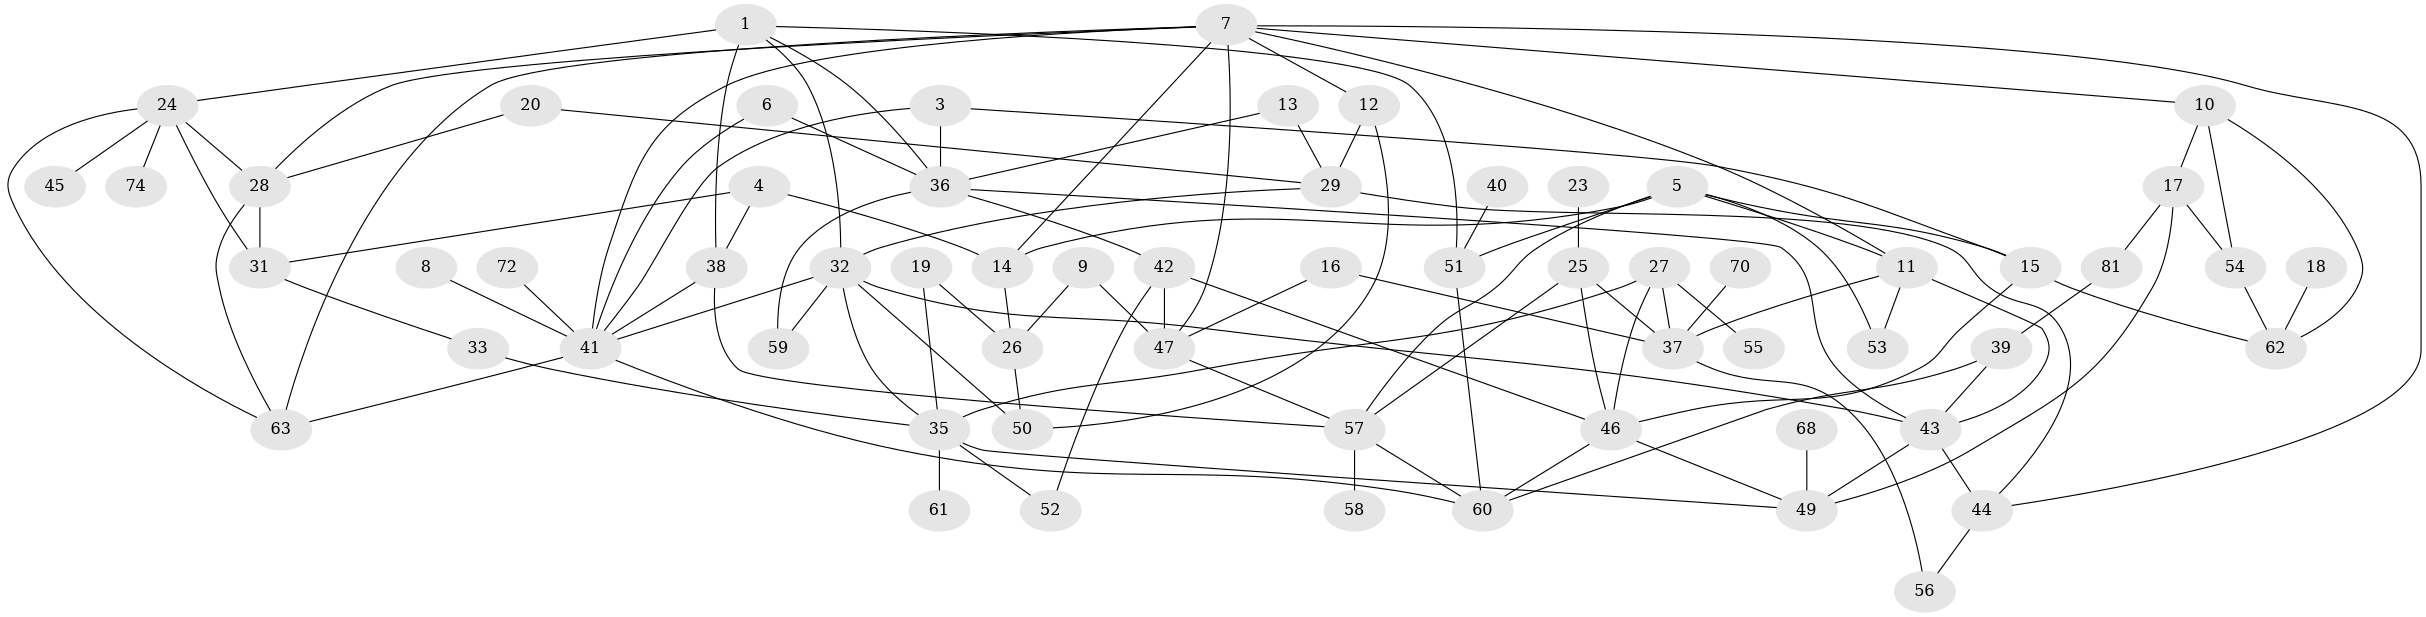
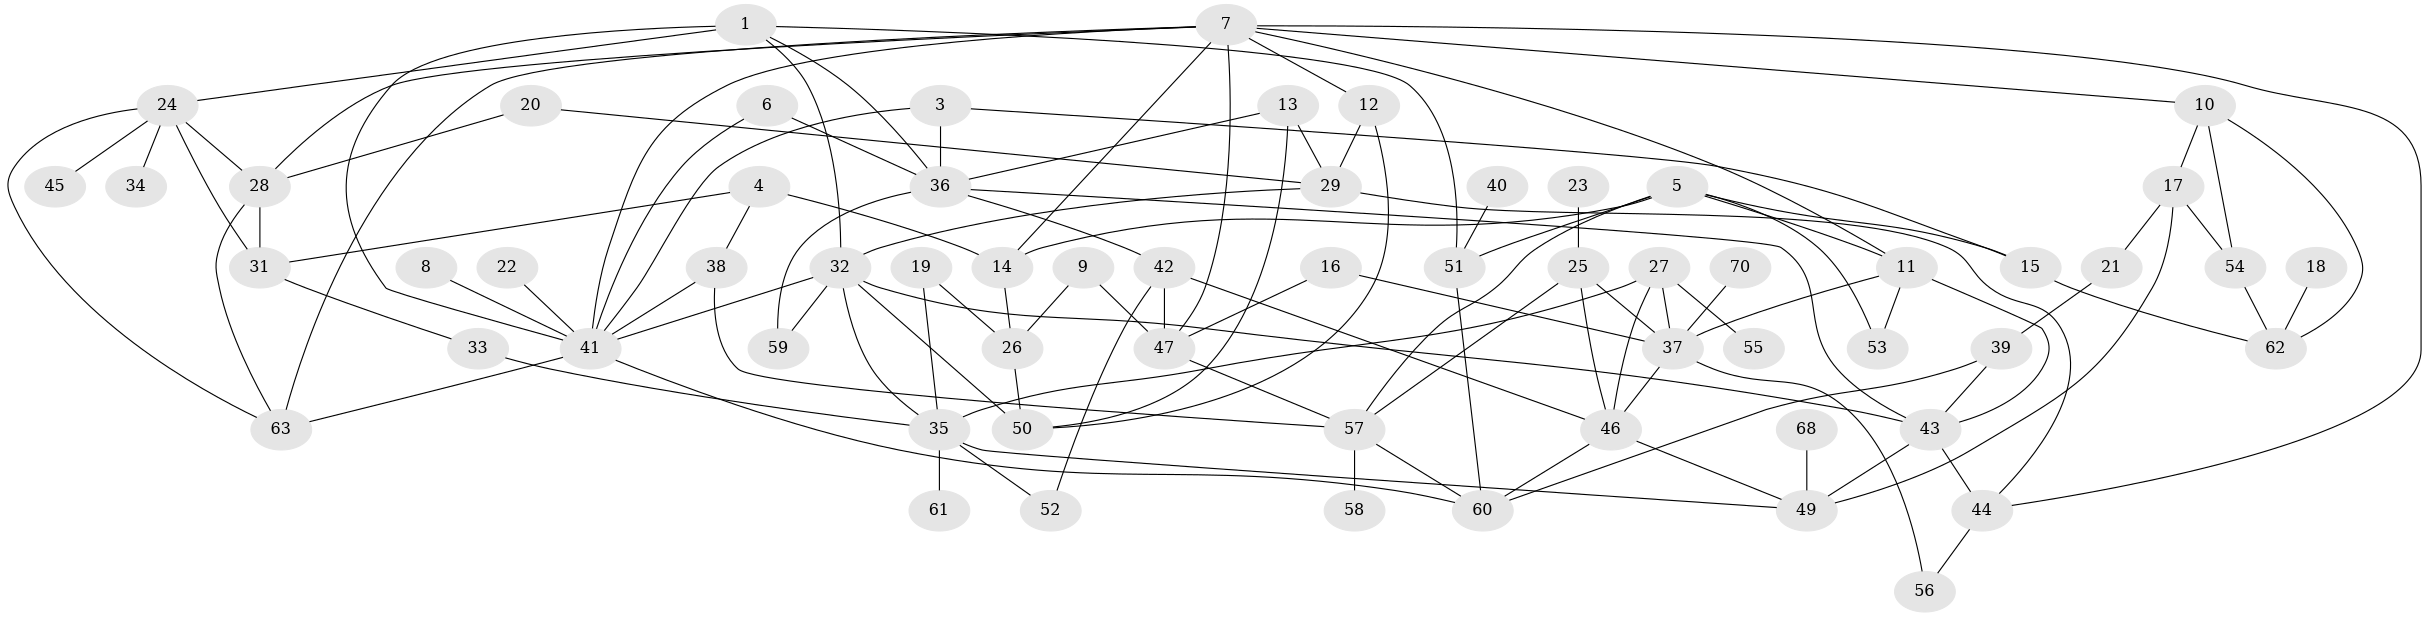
  graph {
    node [color=gray90 style=filled]
    edge [weight=1.0]
    1
    24
    32
    36
    38
    51
    31
    28
    63
-   34 [label=74]
+   34
    45
    35
    41
    43
    50
    59
    42
    57
    60
    49
    52
    61
    3
    15
    62
    46
    4
    14
    26
    33
    5
    11
    53
    37
    58
    6
    7
    10
    12
    44
    47
    17
    54
    29
    56
    8
    9
-   21 [label=81]
+   21
    13
    16
    39
    18
    19
    20
-   22 [label=72]
+   22
    23
    25
    27
    55
    n60 [label=70]
    40
    n62 [label=68]
    1 -- 24
    1 -- 32
    1 -- 36
-   1 -- 38
+   1 -- 41
    1 -- 51
    24 -- 31
    24 -- 28
    24 -- 63
    24 -- 34
    24 -- 45
    32 -- 35
    32 -- 41
    32 -- 43
    32 -- 50
    32 -- 59
    36 -- 43
    36 -- 59
    36 -- 42
    38 -- 41
    38 -- 57
    51 -- 60
    31 -- 33
    28 -- 31
    28 -- 63
    35 -- 49
    35 -- 52
    35 -- 61
    41 -- 63
    41 -- 60
    43 -- 49 [weight=2.0]
    43 -- 44
    42 -- 52
    42 -- 46
    42 -- 47
    57 -- 60
    57 -- 58
    3 -- 36
    3 -- 41
    3 -- 15
    15 -- 62
-   15 -- 46
+   37 -- 46
    46 -- 60
    46 -- 49
    4 -- 38
    4 -- 31
    4 -- 14
    14 -- 26
    26 -- 50
    33 -- 35
    5 -- 51
    5 -- 57
    5 -- 15
    5 -- 14
    5 -- 11
    5 -- 53
    11 -- 43
    11 -- 53
    11 -- 37
    37 -- 56
    6 -- 36
    6 -- 41
    7 -- 28
    7 -- 63
    7 -- 41
    7 -- 14
    7 -- 11
    7 -- 10
    7 -- 12
    7 -- 44
    7 -- 47
    10 -- 62
    10 -- 17
    10 -- 54
    12 -- 50
    12 -- 29
    44 -- 56
    47 -- 57
    17 -- 49
    17 -- 54
    17 -- 21
    54 -- 62
    29 -- 32
    29 -- 44
    8 -- 41
    9 -- 26
    9 -- 47
    21 -- 39
    13 -- 36
+   13 -- 50
    13 -- 29
    16 -- 37
    16 -- 47
    39 -- 43
    39 -- 60
    18 -- 62
    19 -- 35
    19 -- 26
    20 -- 28
    20 -- 29
    22 -- 41
    23 -- 25
    25 -- 57
    25 -- 46
    25 -- 37
    27 -- 35
    27 -- 46
    27 -- 37
    27 -- 55
    n60 -- 37
    40 -- 51
    n62 -- 49
  }
